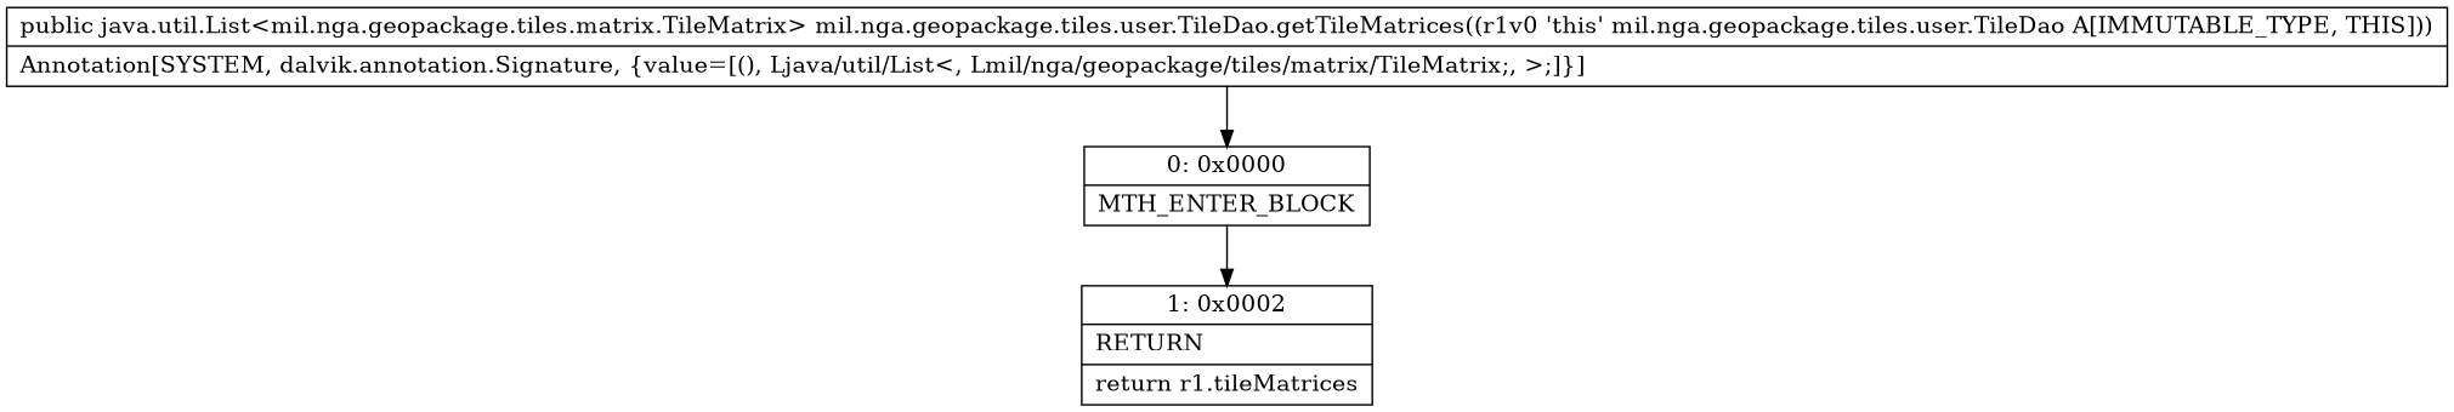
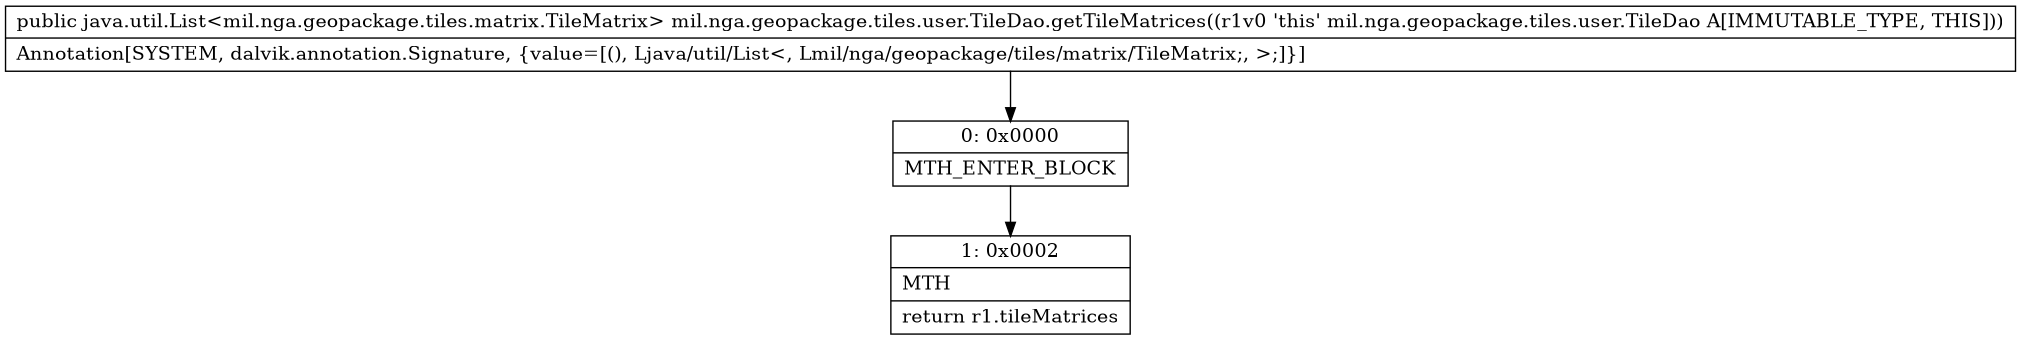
  digraph {
    node [shape=record]
    n1 [label="{0\:\ 0x0000|MTH_ENTER_BLOCK\l}"]
-   n2 [label="{1\:\ 0x0002|RETURN\l|return r1.tileMatrices\l}"]
+   n2 [label="{1\:\ 0x0002|MTH\l|return r1.tileMatrices\l}"]
    n3 [label="{public java.util.List\<mil.nga.geopackage.tiles.matrix.TileMatrix\> mil.nga.geopackage.tiles.user.TileDao.getTileMatrices((r1v0 'this' mil.nga.geopackage.tiles.user.TileDao A[IMMUTABLE_TYPE, THIS]))  | Annotation[SYSTEM, dalvik.annotation.Signature, \{value=[(), Ljava\/util\/List\<, Lmil\/nga\/geopackage\/tiles\/matrix\/TileMatrix;, \>;]\}]\l}"]
    n1 -> n2
    n3 -> n1
  }
